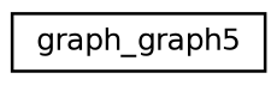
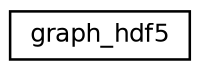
  digraph {
    rankdir=LR
-   n1 [color=black fillcolor=white fontname=Helvetica fontsize=10 height=0.2 label=graph_graph5 shape=record style=filled width=0.4]
+   n1 [color=black fillcolor=white fontname=Helvetica fontsize=10 height=0.2 label=graph_hdf5 shape=record style=filled width=0.4]
  }
